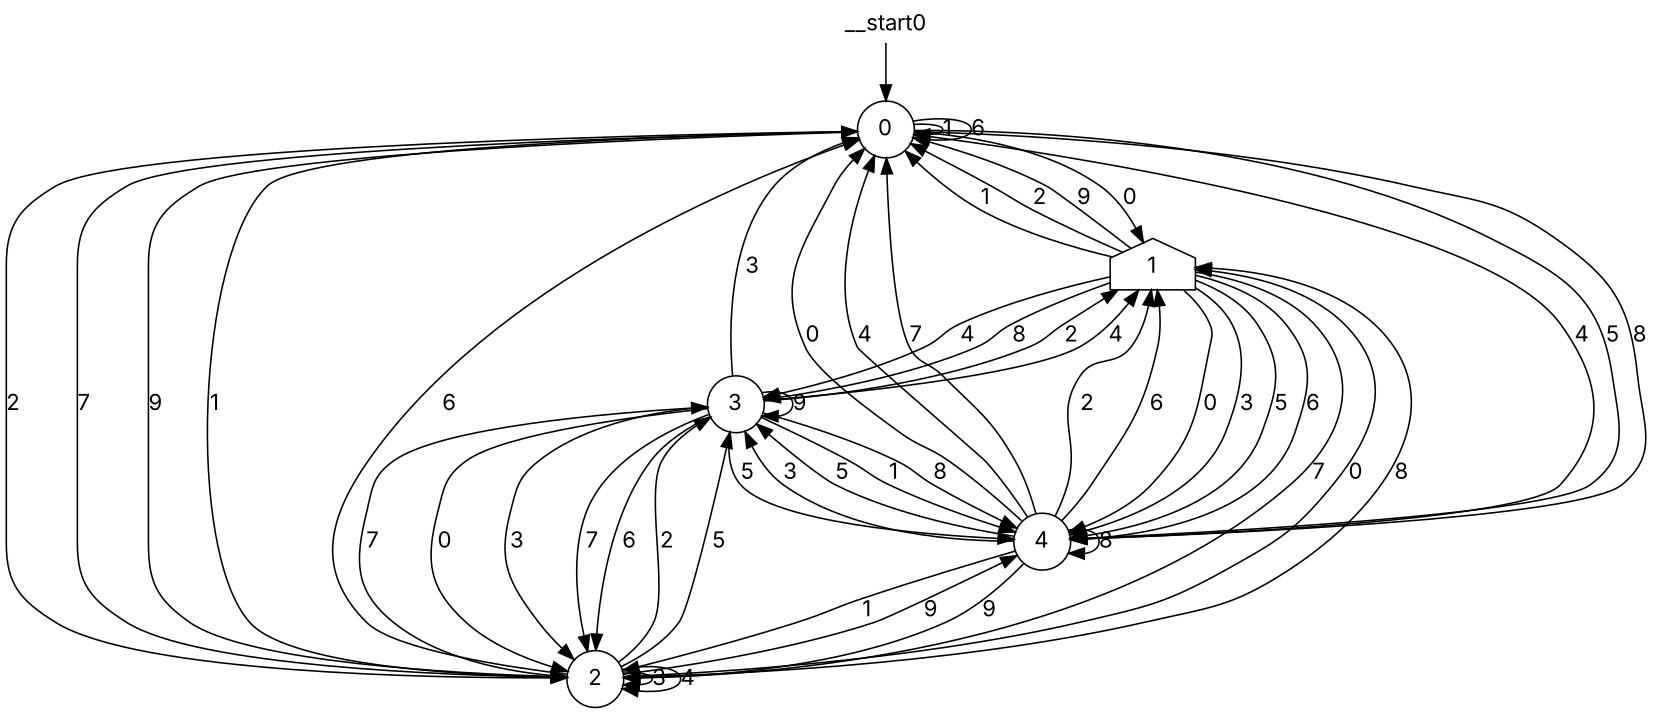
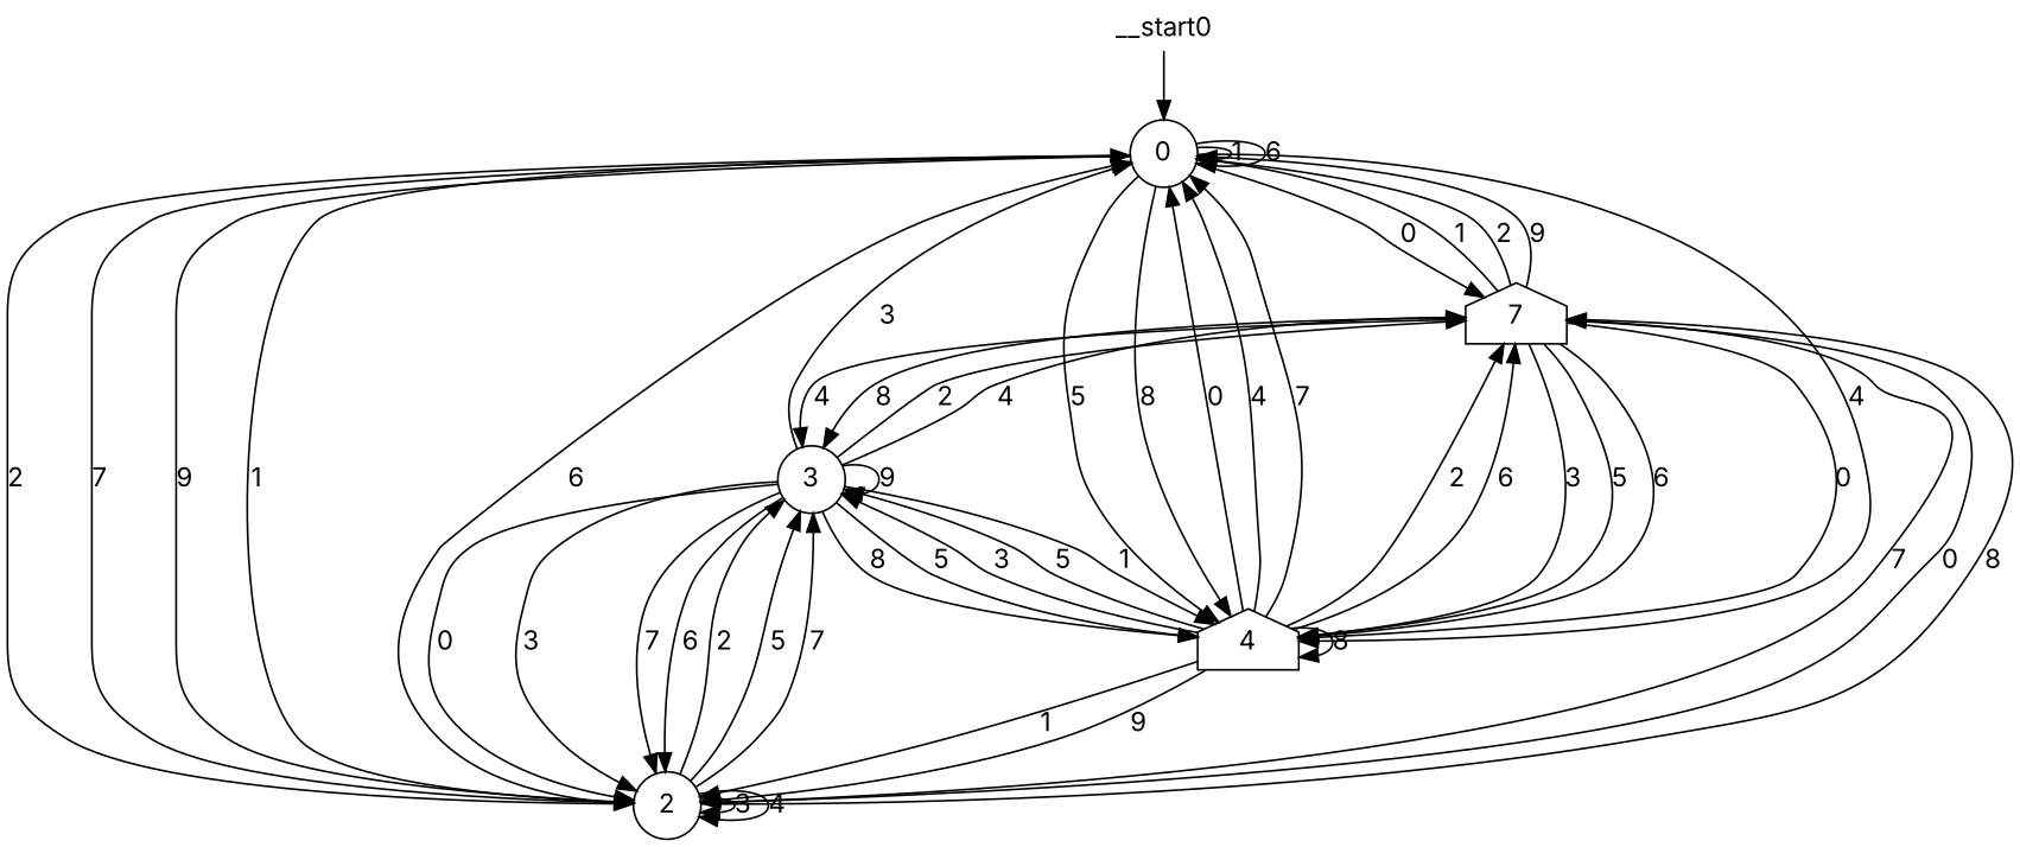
  digraph {
    fontname=Inter
    node [fontname=Inter shape=circle]
    edge [fontname=Inter]
    n1 [label=0]
-   n2 [label=1 shape=house]
+   n2 [label=7 shape=house]
    n3 [label=2]
-   n4 [label=4]
+   n4 [label=4 shape=house]
    n5 [label=3]
    __start0 [height=0 shape=none width=0]
    n1 -> n1 [label=1]
    n1 -> n1 [label=6]
    n1 -> n2 [label=0]
    n1 -> n3 [label=2]
    n1 -> n3 [label=7]
    n1 -> n3 [label=9]
    n1 -> n4 [label=4]
    n1 -> n4 [label=5]
    n1 -> n4 [label=8]
    n2 -> n1 [label=1]
    n2 -> n1 [label=2]
    n2 -> n1 [label=9]
    n2 -> n3 [label=7]
    n2 -> n4 [label=0]
    n2 -> n4 [label=3]
    n2 -> n4 [label=5]
    n2 -> n4 [label=6]
    n2 -> n5 [label=4]
    n2 -> n5 [label=8]
    n3 -> n1 [label=1]
    n3 -> n1 [label=6]
    n3 -> n2 [label=0]
    n3 -> n2 [label=8]
    n3 -> n3 [label=3]
    n3 -> n3 [label=4]
-   n3 -> n4 [label=9]
    n3 -> n5 [label=2]
    n3 -> n5 [label=5]
    n3 -> n5 [label=7]
    n4 -> n1 [label=0]
    n4 -> n1 [label=4]
    n4 -> n1 [label=7]
    n4 -> n2 [label=2]
    n4 -> n2 [label=6]
    n4 -> n3 [label=1]
    n4 -> n3 [label=9]
    n4 -> n4 [label=8]
    n4 -> n5 [label=3]
    n4 -> n5 [label=5]
    n5 -> n1 [label=3]
    n5 -> n2 [label=2]
    n5 -> n2 [label=4]
    n5 -> n3 [label=0]
    n5 -> n3 [label=3]
    n5 -> n3 [label=6]
    n5 -> n3 [label=7]
    n5 -> n4 [label=1]
    n5 -> n4 [label=5]
    n5 -> n4 [label=8]
    n5 -> n5 [label=9]
    __start0 -> n1
  }
